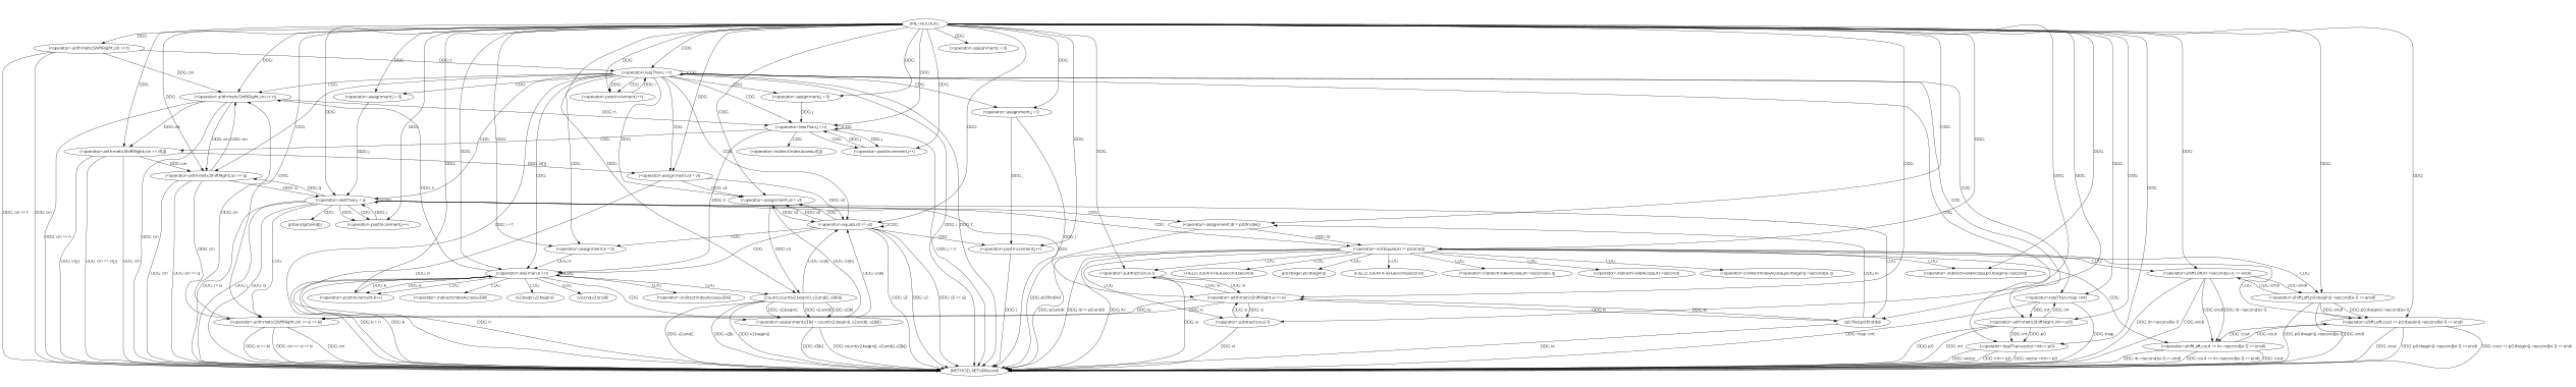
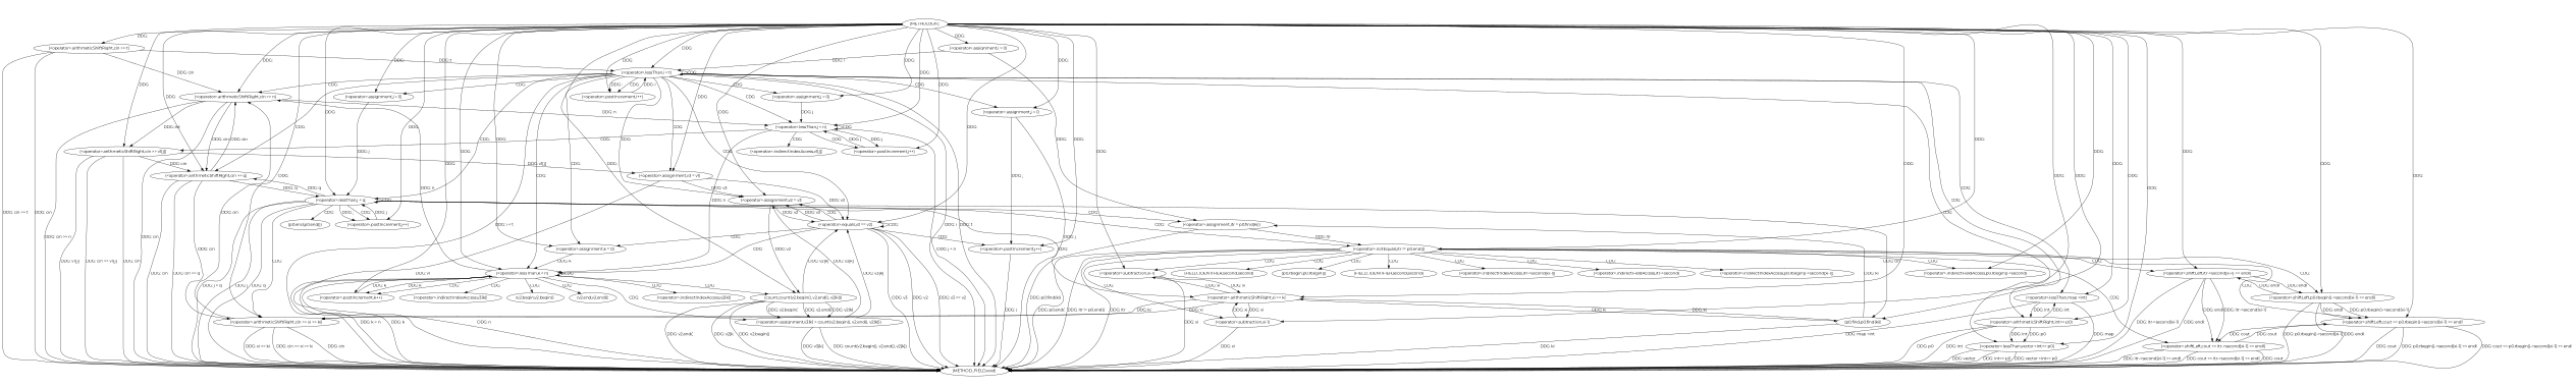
  digraph {
    fontname=Montserrat
    node [fontname=Montserrat]
    edge [fontname=Montserrat]
    n1 [label="(METHOD,func)"]
    n2 [label="(<operator>.arithmeticShiftRight,cin >> t)"]
    n3 [label="(<operator>.assignment,i = 0)"]
    n4 [label="(<operator>.lessThan,i < t)"]
    n5 [label="(<operator>.postIncrement,i++)"]
    n6 [label="(<operator>.arithmeticShiftRight,cin >> n)"]
    n7 [label="(<operator>.assignment,v3 = v1)"]
    n8 [label="(<operator>.arithmeticShiftRight,cin >> q)"]
    n9 [label="(<operator>.lessThan,map <int)"]
    n10 [label="(<operator>.lessThan,vector <int>> p0)"]
    n11 [label="(<operator>.assignment,j = 0)"]
    n12 [label="(<operator>.lessThan,j < n)"]
    n13 [label="(<operator>.postIncrement,j++)"]
    n14 [label="(<operator>.arithmeticShiftRight,cin >> v1[j])"]
    n15 [label="(<operator>.assignment,j = 0)"]
    n16 [label="(<operator>.postIncrement,j++)"]
    n17 [label="(<operator>.assignment,j = 0)"]
    n18 [label="(<operator>.lessThan,j < q)"]
    n19 [label="(<operator>.postIncrement,j++)"]
    n20 [label="(<operator>.assignment,v2 = v3)"]
    n21 [label="(<operator>.arithmeticShiftRight,cin >> xi >> ki)"]
    n22 [label="(<operator>.assignment,itr = p0.find(ki))"]
    n23 [label="(<operator>.arithmeticShiftRight,int>> p0)"]
    n24 [label="(<operator>.assignment,k = 0)"]
    n25 [label="(<operator>.lessThan,k < n)"]
    n26 [label="(<operator>.postIncrement,k++)"]
    n27 [label="(<operator>.equals,v3 == v2)"]
    n28 [label="(<operator>.notEquals,itr != p0.end())"]
    n29 [label="(<operator>.arithmeticShiftRight,xi >> ki)"]
    n30 [label="(p0.find,p0.find(ki))"]
    n31 [label="(<operator>.shiftLeft,cout << p0.rbegin()->second[xi-1] << endl)"]
    n32 [label="(count,count(v2.begin(), v2.end(), v2[k]))"]
    n33 [label="(<operator>.shiftLeft,itr->second[xi-1] << endl)"]
    n34 [label="(<operator>.shiftLeft,p0.rbegin()->second[xi-1] << endl)"]
    n35 [label="(<operator>.subtraction,xi-1)"]
    n36 [label="(<operator>.subtraction,xi-1)"]
    n37 [label="(<operator>.indirectFieldAccess,p0.rbegin()->second)"]
-   n38 [label="(METHOD_RETURN,void)"]
+   n38 [label="(METHOD_FIELD,void)"]
    n39 [label="(<operator>.indirectIndexAccess,v1[j])"]
    n40 [label="(p0.end,p0.end())"]
    n41 [label="(<operator>.assignment,v3[k] = count(v2.begin(), v2.end(), v2[k]))"]
    n42 [label="(<operator>.indirectIndexAccess,v3[k])"]
    n43 [label="(v2.begin,v2.begin())"]
    n44 [label="(v2.end,v2.end())"]
    n45 [label="(<operator>.indirectIndexAccess,v2[k])"]
    n46 [label="(<operator>.shiftLeft,cout << itr->second[xi-1] << endl)"]
    n47 [label="(<operator>.indirectIndexAccess,itr->second[xi-1])"]
    n48 [label="(<operator>.indirectFieldAccess,itr->second)"]
    n49 [label="(<operator>.indirectIndexAccess,p0.rbegin()->second[xi-1])"]
    n50 [label="(FIELD_IDENTIFIER,second,second)"]
    n51 [label="(p0.rbegin,p0.rbegin())"]
    n52 [label="(FIELD_IDENTIFIER,second,second)"]
    n1 -> n2 [label="DDG: "]
    n1 -> n3 [label="DDG: "]
    n1 -> n4 [label="DDG: "]
    n1 -> n5 [label="DDG: "]
    n1 -> n6 [label="DDG: "]
    n1 -> n7 [label="DDG: "]
    n1 -> n8 [label="DDG: "]
    n1 -> n9 [label="DDG: "]
    n1 -> n10 [label="DDG: "]
    n1 -> n11 [label="DDG: "]
    n1 -> n12 [label="DDG: "]
    n1 -> n13 [label="DDG: "]
    n1 -> n14 [label="DDG: "]
    n1 -> n15 [label="DDG: "]
    n1 -> n16 [label="DDG: "]
    n1 -> n17 [label="DDG: "]
    n1 -> n18 [label="DDG: "]
    n1 -> n19 [label="DDG: "]
    n1 -> n20 [label="DDG: "]
    n1 -> n21 [label="DDG: "]
-   n1 -> n22 [label="DDG: "]
+   n3 -> n22 [label="DDG: "]
    n1 -> n23 [label="DDG: "]
    n1 -> n24 [label="DDG: "]
    n1 -> n25 [label="DDG: "]
    n1 -> n26 [label="DDG: "]
    n1 -> n27 [label="DDG: "]
    n1 -> n28 [label="DDG: "]
    n1 -> n29 [label="DDG: "]
    n1 -> n30 [label="DDG: "]
    n1 -> n31 [label="DDG: "]
    n1 -> n32 [label="DDG: "]
    n1 -> n33 [label="DDG: "]
    n1 -> n34 [label="DDG: "]
    n1 -> n35 [label="DDG: "]
    n1 -> n36 [label="DDG: "]
    n1 -> n37 [label="DDG: "]
    n2 -> n4 [label="DDG: t"]
    n2 -> n6 [label="DDG: cin"]
    n2 -> n38 [label="DDG: cin"]
    n2 -> n38 [label="DDG: cin >> t"]
+   n3 -> n4 [label="DDG: i"]
    n4 -> n4 [label="CDG: "]
    n4 -> n5 [label="DDG: i"]
    n4 -> n5 [label="CDG: "]
    n4 -> n6 [label="CDG: "]
    n4 -> n7 [label="CDG: "]
    n4 -> n8 [label="CDG: "]
    n4 -> n9 [label="CDG: "]
    n4 -> n10 [label="CDG: "]
    n4 -> n11 [label="CDG: "]
    n4 -> n12 [label="CDG: "]
    n4 -> n15 [label="CDG: "]
    n4 -> n17 [label="CDG: "]
    n4 -> n18 [label="CDG: "]
    n4 -> n20 [label="CDG: "]
    n4 -> n23 [label="CDG: "]
    n4 -> n24 [label="CDG: "]
    n4 -> n25 [label="CDG: "]
    n4 -> n27 [label="CDG: "]
    n4 -> n38 [label="DDG: i"]
    n4 -> n38 [label="DDG: t"]
    n4 -> n38 [label="DDG: i < t"]
    n5 -> n4 [label="DDG: i"]
    n6 -> n8 [label="DDG: cin"]
    n6 -> n12 [label="DDG: n"]
    n6 -> n14 [label="DDG: int"]
    n6 -> n38 [label="DDG: cin"]
    n6 -> n38 [label="DDG: cin >> n"]
    n7 -> n20 [label="DDG: v3"]
    n7 -> n27 [label="DDG: v3"]
    n7 -> n38 [label="DDG: v1"]
    n8 -> n6 [label="DDG: cin"]
    n8 -> n18 [label="DDG: q"]
    n8 -> n21 [label="DDG: cin"]
    n8 -> n38 [label="DDG: cin"]
    n8 -> n38 [label="DDG: cin >> q"]
    n9 -> n23 [label="DDG: int"]
    n9 -> n38 [label="DDG: map <int"]
    n9 -> n38 [label="DDG: map"]
    n10 -> n38 [label="DDG: int>> p0"]
    n10 -> n38 [label="DDG: vector <int>> p0"]
    n10 -> n38 [label="DDG: vector"]
    n11 -> n12 [label="DDG: j"]
    n12 -> n12 [label="CDG: "]
    n12 -> n13 [label="DDG: j"]
    n12 -> n13 [label="CDG: "]
    n12 -> n14 [label="CDG: "]
    n12 -> n25 [label="DDG: n"]
    n12 -> n38 [label="DDG: j < n"]
    n12 -> n39 [label="CDG: "]
    n13 -> n12 [label="DDG: j"]
    n14 -> n7 [label="DDG: v1[j]"]
    n14 -> n8 [label="DDG: cin"]
    n14 -> n38 [label="DDG: cin"]
    n14 -> n38 [label="DDG: v1[j]"]
    n14 -> n38 [label="DDG: cin >> v1[j]"]
    n15 -> n16 [label="DDG: j"]
    n15 -> n38 [label="DDG: j"]
    n16 -> n38 [label="DDG: j"]
    n17 -> n18 [label="DDG: j"]
    n18 -> n8 [label="DDG: q"]
    n18 -> n18 [label="CDG: "]
    n18 -> n19 [label="DDG: j"]
    n18 -> n19 [label="CDG: "]
    n18 -> n21 [label="CDG: "]
    n18 -> n22 [label="CDG: "]
    n18 -> n28 [label="CDG: "]
    n18 -> n29 [label="CDG: "]
-   n18 -> n30 [label="CDG: "]
+   n18 -> n30 [label="DDG: cin"]
    n18 -> n38 [label="DDG: j"]
    n18 -> n38 [label="DDG: q"]
    n18 -> n38 [label="DDG: j < q"]
    n18 -> n40 [label="CDG: "]
    n19 -> n18 [label="DDG: j"]
    n20 -> n27 [label="DDG: v2"]
    n20 -> n32 [label="DDG: v2"]
    n21 -> n6 [label="DDG: cin"]
    n21 -> n38 [label="DDG: cin"]
    n21 -> n38 [label="DDG: xi >> ki"]
    n21 -> n38 [label="DDG: cin >> xi >> ki"]
    n22 -> n28 [label="DDG: itr"]
    n22 -> n38 [label="DDG: p0.find(ki)"]
    n23 -> n9 [label="DDG: int"]
    n23 -> n10 [label="DDG: int"]
    n23 -> n10 [label="DDG: p0"]
    n23 -> n38 [label="DDG: int"]
    n23 -> n38 [label="DDG: p0"]
    n24 -> n25 [label="DDG: k"]
    n25 -> n6 [label="DDG: n"]
    n25 -> n25 [label="CDG: "]
    n25 -> n26 [label="DDG: k"]
    n25 -> n26 [label="CDG: "]
    n25 -> n32 [label="CDG: "]
    n25 -> n38 [label="DDG: k"]
    n25 -> n38 [label="DDG: n"]
    n25 -> n38 [label="DDG: k < n"]
    n25 -> n41 [label="CDG: "]
    n25 -> n42 [label="CDG: "]
    n25 -> n43 [label="CDG: "]
    n25 -> n44 [label="CDG: "]
    n25 -> n45 [label="CDG: "]
    n26 -> n25 [label="DDG: k"]
    n27 -> n16 [label="CDG: "]
    n27 -> n20 [label="DDG: v3"]
    n27 -> n20 [label="CDG: "]
    n27 -> n24 [label="CDG: "]
    n27 -> n25 [label="CDG: "]
    n27 -> n27 [label="CDG: "]
    n27 -> n38 [label="DDG: v3"]
    n27 -> n38 [label="DDG: v2"]
    n27 -> n38 [label="DDG: v3 == v2"]
    n28 -> n31 [label="CDG: "]
    n28 -> n33 [label="CDG: "]
    n28 -> n34 [label="CDG: "]
    n28 -> n35 [label="CDG: "]
    n28 -> n36 [label="CDG: "]
    n28 -> n37 [label="CDG: "]
    n28 -> n38 [label="DDG: itr"]
    n28 -> n38 [label="DDG: p0.end()"]
    n28 -> n38 [label="DDG: itr != p0.end()"]
    n28 -> n46 [label="CDG: "]
    n28 -> n47 [label="CDG: "]
    n28 -> n48 [label="CDG: "]
    n28 -> n49 [label="CDG: "]
    n28 -> n50 [label="CDG: "]
    n28 -> n51 [label="CDG: "]
    n28 -> n52 [label="CDG: "]
    n29 -> n21 [label="DDG: xi"]
    n29 -> n21 [label="DDG: ki"]
    n29 -> n30 [label="DDG: ki"]
    n29 -> n35 [label="DDG: xi"]
    n29 -> n36 [label="DDG: xi"]
    n30 -> n22 [label="DDG: ki"]
    n30 -> n29 [label="DDG: ki"]
    n30 -> n38 [label="DDG: ki"]
    n31 -> n38 [label="DDG: cout"]
    n31 -> n38 [label="DDG: p0.rbegin()->second[xi-1] << endl"]
    n31 -> n38 [label="DDG: cout << p0.rbegin()->second[xi-1] << endl"]
    n31 -> n46 [label="DDG: cout"]
    n32 -> n27 [label="DDG: v2[k]"]
    n32 -> n38 [label="DDG: v2.begin()"]
    n32 -> n38 [label="DDG: v2.end()"]
    n32 -> n38 [label="DDG: v2[k]"]
    n32 -> n41 [label="DDG: v2.begin()"]
    n32 -> n41 [label="DDG: v2.end()"]
    n32 -> n41 [label="DDG: v2[k]"]
    n33 -> n34 [label="DDG: endl"]
    n33 -> n38 [label="DDG: itr->second[xi-1]"]
    n33 -> n38 [label="DDG: endl"]
    n33 -> n46 [label="DDG: endl"]
    n33 -> n46 [label="DDG: itr->second[xi-1]"]
    n34 -> n31 [label="DDG: endl"]
    n34 -> n31 [label="DDG: p0.rbegin()->second[xi-1]"]
    n34 -> n33 [label="DDG: endl"]
    n34 -> n38 [label="DDG: p0.rbegin()->second[xi-1]"]
    n34 -> n38 [label="DDG: endl"]
    n35 -> n29 [label="DDG: xi"]
    n35 -> n38 [label="DDG: xi"]
    n36 -> n29 [label="DDG: xi"]
    n36 -> n38 [label="DDG: xi"]
    n41 -> n20 [label="DDG: v3[k]"]
    n41 -> n27 [label="DDG: v3[k]"]
    n41 -> n38 [label="DDG: v3[k]"]
    n41 -> n38 [label="DDG: count(v2.begin(), v2.end(), v2[k])"]
    n46 -> n31 [label="DDG: cout"]
    n46 -> n38 [label="DDG: cout"]
    n46 -> n38 [label="DDG: itr->second[xi-1] << endl"]
    n46 -> n38 [label="DDG: cout << itr->second[xi-1] << endl"]
  }
